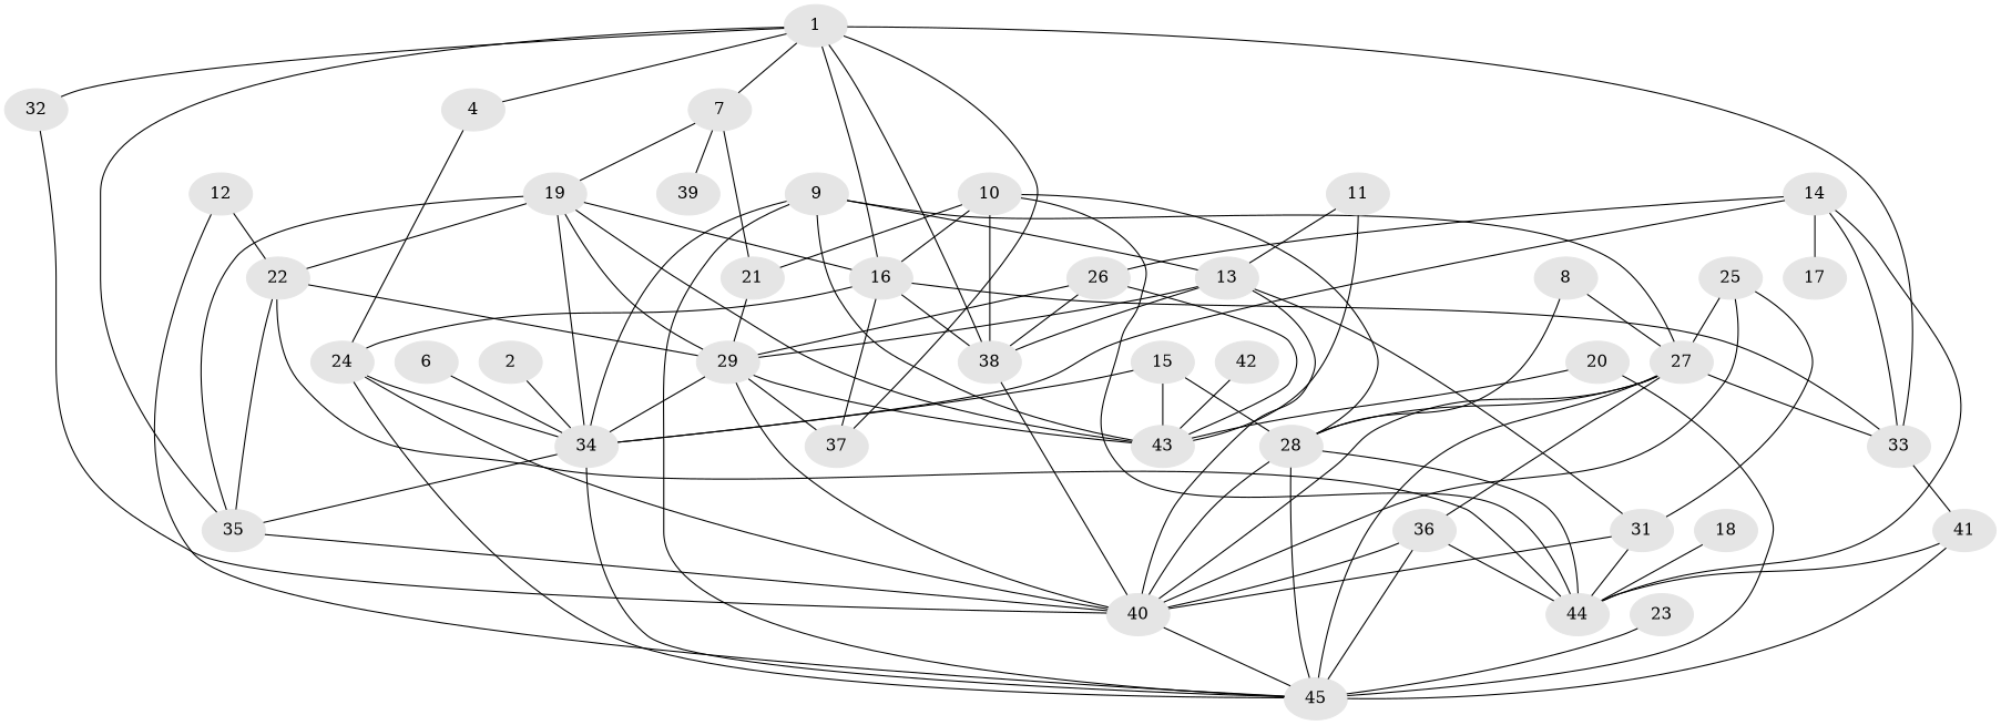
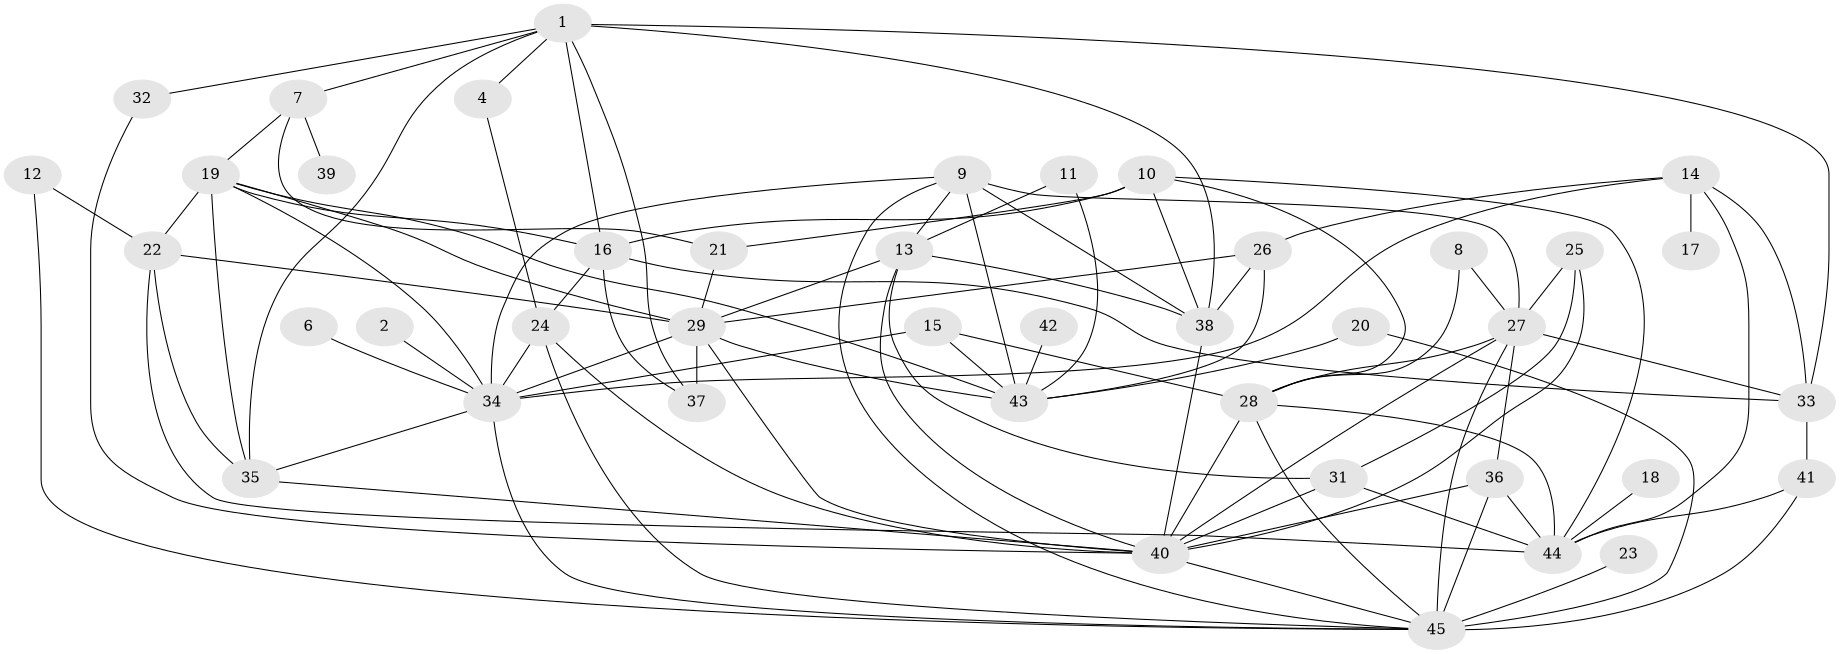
  graph {
    node [color=gray90 style=filled]
    edge [weight=1.0]
    1
    4
    7
    16
    32
    33
    35
    37
    38
    24
    19
    21
    39
    40
    41
    2
    34
    45
    6
    43
    22
    29
    8
    27
    28
    36
    44
    9
    13
    31
    10
    11
    12
    14
    17
    26
    15
    18
    20
    25
    23
    42
    1 -- 4
    1 -- 7
    1 -- 16
    1 -- 32
    1 -- 33
    1 -- 35
    1 -- 37
    1 -- 38
    4 -- 24
    7 -- 19
    7 -- 21
    7 -- 39
    16 -- 33
    16 -- 37
-   16 -- 38
+   9 -- 38
    16 -- 24
    32 -- 40
    33 -- 41
    35 -- 40
    38 -- 40 [weight=2.0]
    24 -- 40
    24 -- 34
    24 -- 45
    19 -- 16
    19 -- 35
    19 -- 34
    19 -- 43
    19 -- 22
    19 -- 29
    21 -- 29
    40 -- 45
    41 -- 45
    41 -- 44
    2 -- 34
    34 -- 35
    34 -- 45
    6 -- 34
    22 -- 35
    22 -- 29
    22 -- 44
    29 -- 37
    29 -- 40
    29 -- 34
    29 -- 43
    8 -- 27
    8 -- 28
    27 -- 33
    27 -- 40
    27 -- 45
    27 -- 28
    27 -- 36
    28 -- 40
    28 -- 45
    28 -- 44
    36 -- 40
    36 -- 45 [weight=3.0]
    36 -- 44
    9 -- 34
    9 -- 45
    9 -- 43
    9 -- 27
    9 -- 13
    13 -- 38
    13 -- 40
    13 -- 29
    13 -- 31
    31 -- 40
    31 -- 44
    10 -- 16 [weight=2.0]
    10 -- 38 [weight=2.0]
    10 -- 21
    10 -- 28
    10 -- 44
    11 -- 43
    11 -- 13
    12 -- 45
    12 -- 22
    14 -- 33
    14 -- 34
    14 -- 44
    14 -- 17
    14 -- 26
    26 -- 38
    26 -- 43
    26 -- 29
    15 -- 34
    15 -- 43
    15 -- 28
    18 -- 44
    20 -- 45
    20 -- 43
    25 -- 40
    25 -- 27
    25 -- 31
    23 -- 45
    42 -- 43
  }
